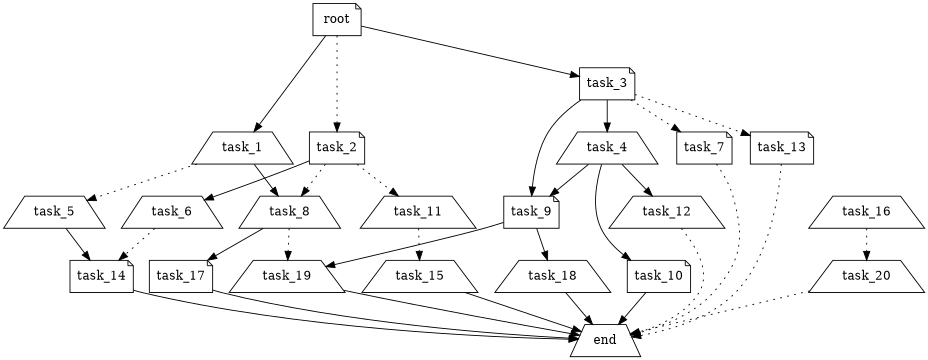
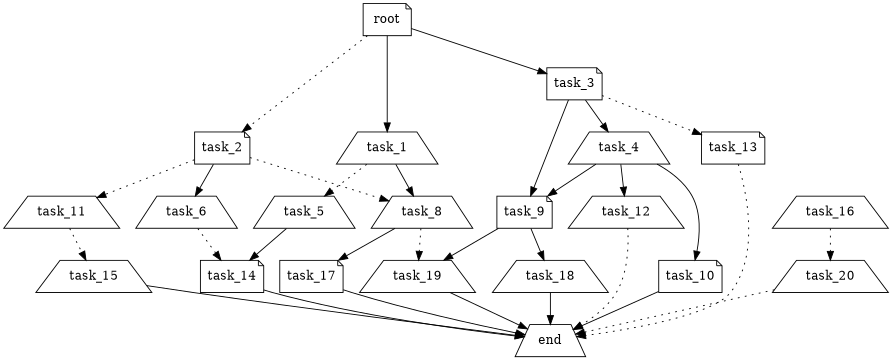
  digraph {
    node [shape=trapezium]
    edge [style=solid]
    root [shape=note]
    task_1
    task_2 [shape=note]
    task_3 [shape=note]
    task_5
    task_8
    task_6
    task_11
    task_4
-   task_7 [shape=note]
    task_9 [shape=note]
    task_13 [shape=note]
    task_14 [shape=note]
    task_17 [shape=note]
    task_19
    task_15
    task_10 [shape=note]
    task_12
    end
    task_18
    task_16
    task_20
    root -> task_1
    root -> task_2 [style=dotted]
    root -> task_3
    task_1 -> task_5 [style=dotted]
    task_1 -> task_8
    task_2 -> task_8 [style=dotted]
    task_2 -> task_6
    task_2 -> task_11 [style=dotted]
    task_3 -> task_4
-   task_3 -> task_7 [style=dotted]
    task_3 -> task_9
    task_3 -> task_13 [style=dotted]
    task_5 -> task_14
    task_8 -> task_17
    task_8 -> task_19 [style=dotted]
    task_6 -> task_14 [style=dotted]
    task_11 -> task_15 [style=dotted]
    task_4 -> task_9
    task_4 -> task_10
    task_4 -> task_12
-   task_7 -> end [style=dotted]
    task_9 -> task_19
    task_9 -> task_18
    task_13 -> end [style=dotted]
    task_14 -> end
    task_17 -> end
    task_19 -> end
    task_15 -> end
    task_10 -> end
    task_12 -> end [style=dotted]
    task_18 -> end
    task_16 -> task_20 [style=dotted]
    task_20 -> end [style=dotted]
  }
